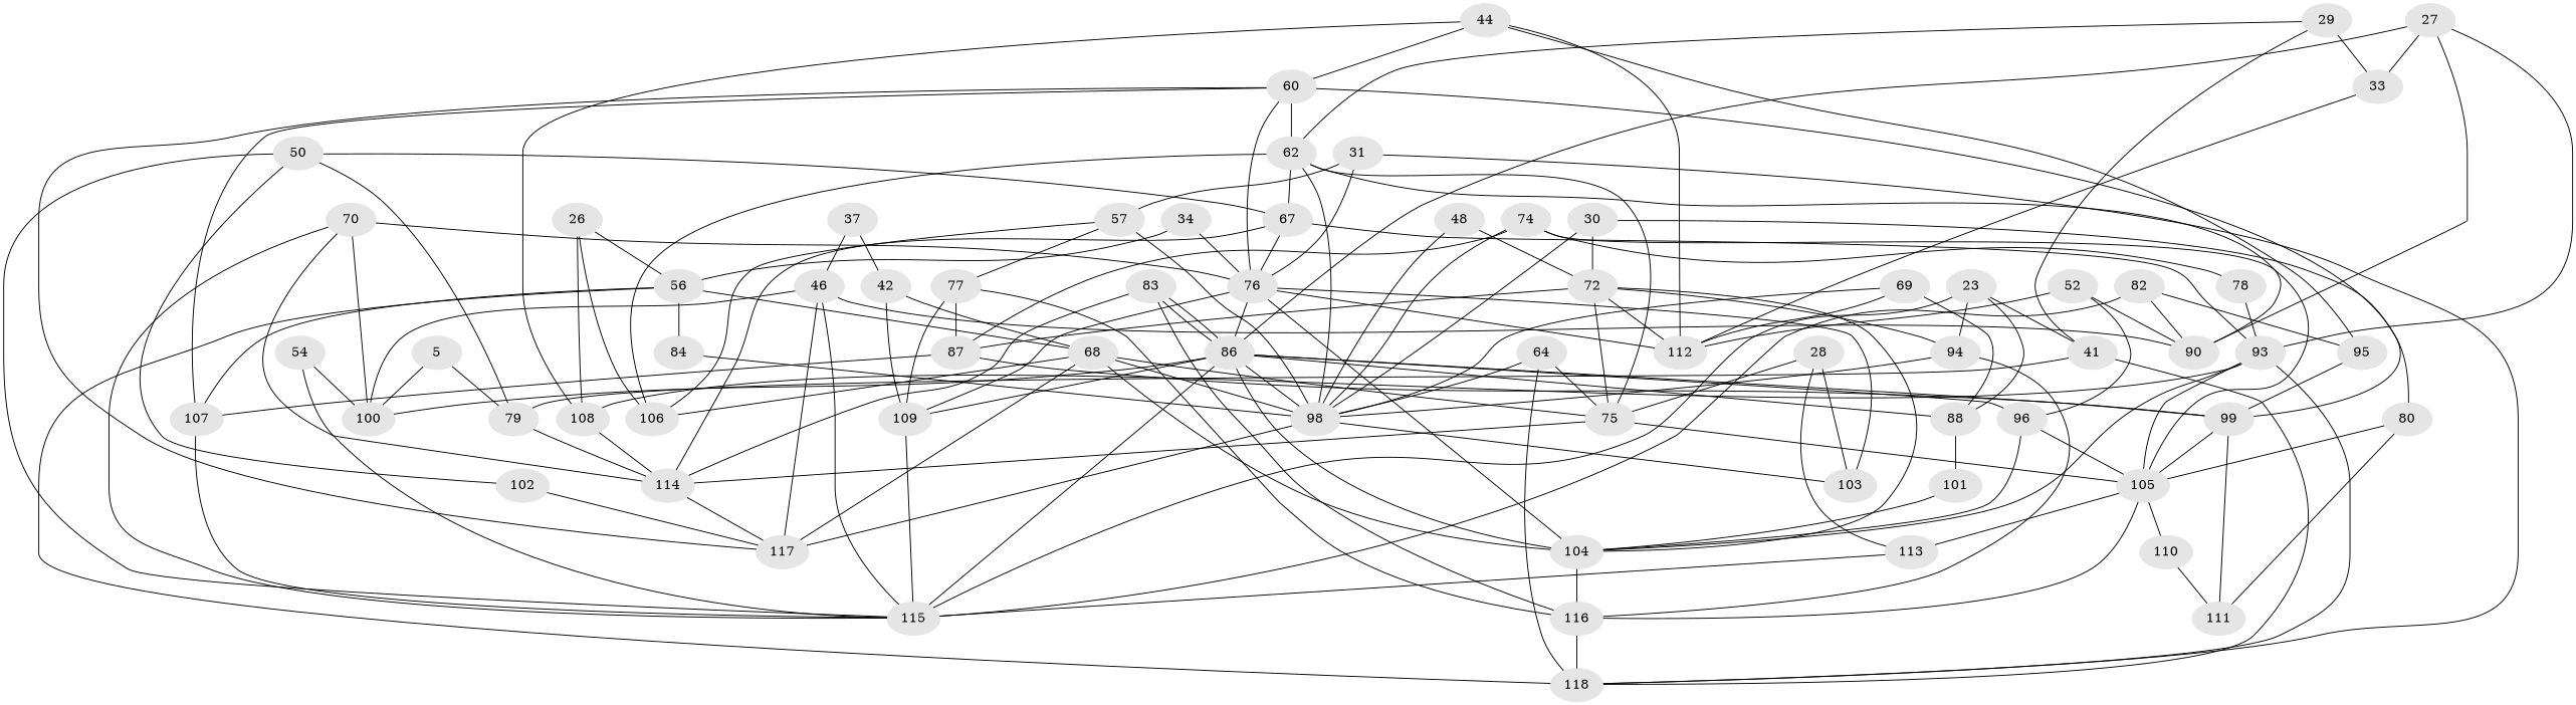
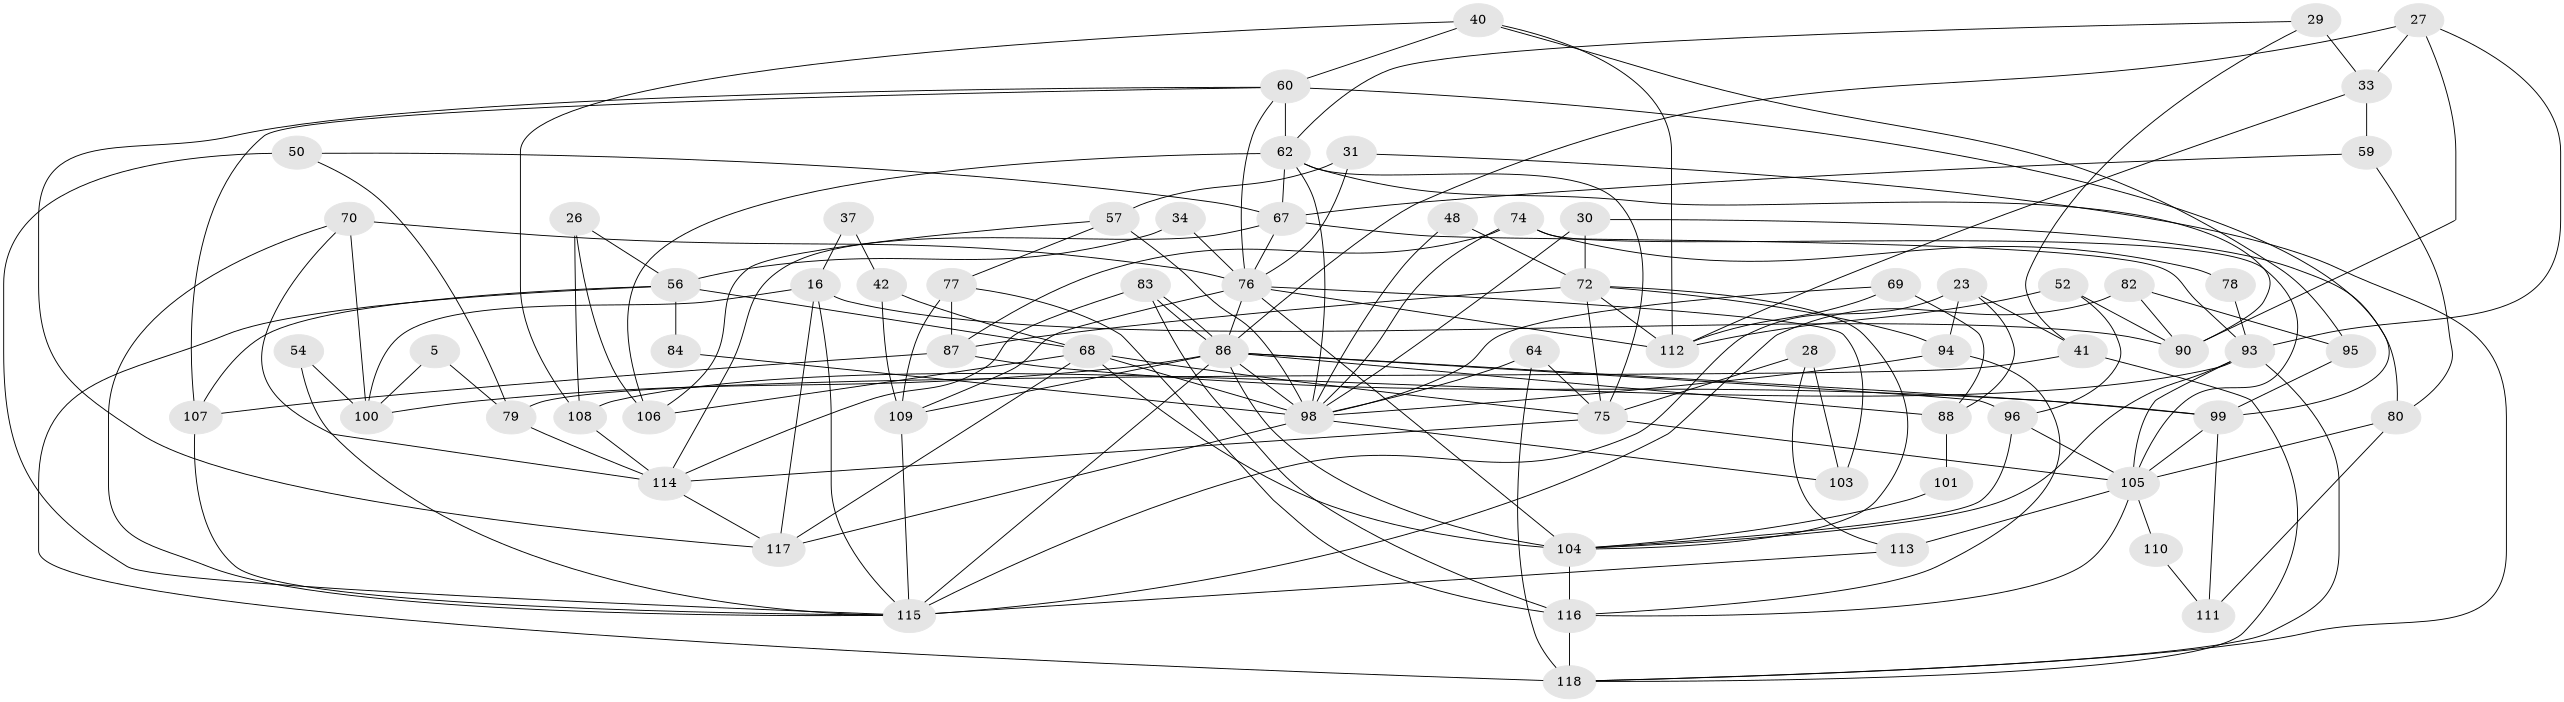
  graph {
    node [color=gray90 style=filled]
    5
    79
    100 [super="+66"]
    114 [super="+22+91"]
    23
    41
    88
    94
    115 [super="+7+9"]
    118
    101
    98 [super="+47+71+97"]
    116 [super="+14"]
    26
    56
    106
    108
    68 [super="+61"]
    84
    107
    27
    33
    86 [super="+43+15+20"]
    90 [super="+17"]
    93 [super="+49+44"]
+   59
    112
    104 [super="+3+85"]
    109 [super="+92+65"]
    96
    99 [super="+12"]
    105 [super="+55+53"]
    75 [super="+24+63"]
    28
    103
    113
    29
    62 [super="+39"]
    67 [super="+35+51"]
    72 [super="+25"]
    87 [super="+10"]
    30
    80 [super="+11"]
    111
    117
    57 [super="+38"]
    77 [super="+13"]
    31
    76 [super="+73"]
    34
    37
    42
-   46 [super="+6"]
+   46 [super="+6" label=16]
    60 [super="+1+58"]
-   40 [label=44]
+   40
    95
    48
    50
-   102
    52
    54
    64
    69
    70 [super="+32"]
    74
    78
    110
    82
    83
    5 -- 79
    5 -- 100
    79 -- 114
    114 -- 117
    23 -- 41
    23 -- 88
    23 -- 94
    23 -- 115
    41 -- 79
    41 -- 118
    88 -- 101
    94 -- 98
    94 -- 116
    101 -- 104
    98 -- 103
    98 -- 117
    116 -- 118 [weight=2]
    26 -- 56
    26 -- 106
    26 -- 108
    56 -- 118
    56 -- 68
    56 -- 84
    56 -- 107
    108 -- 114
    68 -- 98
    68 -- 106
    68 -- 104 [weight=2]
    68 -- 75
    68 -- 117 [weight=2]
    84 -- 98
    107 -- 115
    27 -- 33
    27 -- 86
    27 -- 90
    27 -- 93
+   33 -- 59
    33 -- 112
    86 -- 100
    86 -- 88
    86 -- 115
    86 -- 98 [weight=3]
    86 -- 104
    86 -- 109 [weight=2]
    86 -- 96
    86 -- 99
    93 -- 118
    93 -- 108
    93 -- 104
    93 -- 105 [weight=2]
+   59 -- 67
+   59 -- 80
    104 -- 116 [weight=2]
    109 -- 115
    96 -- 104
    96 -- 105
    99 -- 105 [weight=2]
    99 -- 111
    105 -- 116
    105 -- 113 [weight=2]
    105 -- 110
    75 -- 114
    75 -- 105 [weight=2]
    28 -- 75
    28 -- 103
    28 -- 113
    113 -- 115
    29 -- 41
    29 -- 33
    29 -- 62
    62 -- 98 [weight=2]
    62 -- 106
    62 -- 90
    62 -- 75
    62 -- 67 [weight=2]
    67 -- 114
    67 -- 93 [weight=2]
    67 -- 76
    72 -- 94
    72 -- 112
    72 -- 104
    72 -- 75
    72 -- 87
    87 -- 107
    87 -- 99
    30 -- 98
    30 -- 72
    30 -- 80
    80 -- 105
    80 -- 111
    57 -- 98 [weight=3]
    57 -- 106
    57 -- 77
    77 -- 116
    77 -- 109 [weight=2]
    77 -- 87
    31 -- 118
    31 -- 57
    31 -- 76
    76 -- 86
    76 -- 112
    76 -- 104 [weight=2]
    76 -- 109
    76 -- 103
    34 -- 56
    34 -- 76
    37 -- 42
    37 -- 46
    42 -- 68
    42 -- 109
    46 -- 100
    46 -- 115
    46 -- 90
    46 -- 117
    60 -- 107
    60 -- 99
    60 -- 62 [weight=2]
    60 -- 117
    60 -- 76
    40 -- 108
    40 -- 112
    40 -- 60
    40 -- 95
    95 -- 99
    48 -- 98
    48 -- 72
    50 -- 79
    50 -- 115
    50 -- 67
-   50 -- 102
-   102 -- 117
    52 -- 90
    52 -- 112
    52 -- 96
    54 -- 100
    54 -- 115
    64 -- 118
    64 -- 98
    64 -- 75
    69 -- 88
    69 -- 98
    69 -- 112
    70 -- 100 [weight=2]
    70 -- 114 [weight=2]
    70 -- 115
    70 -- 76 [weight=2]
    74 -- 98
    74 -- 105
    74 -- 87
    74 -- 78
    78 -- 93
    110 -- 111
    82 -- 115
    82 -- 90
    82 -- 95
    83 -- 114
    83 -- 116
    83 -- 86
    83 -- 86
  }
